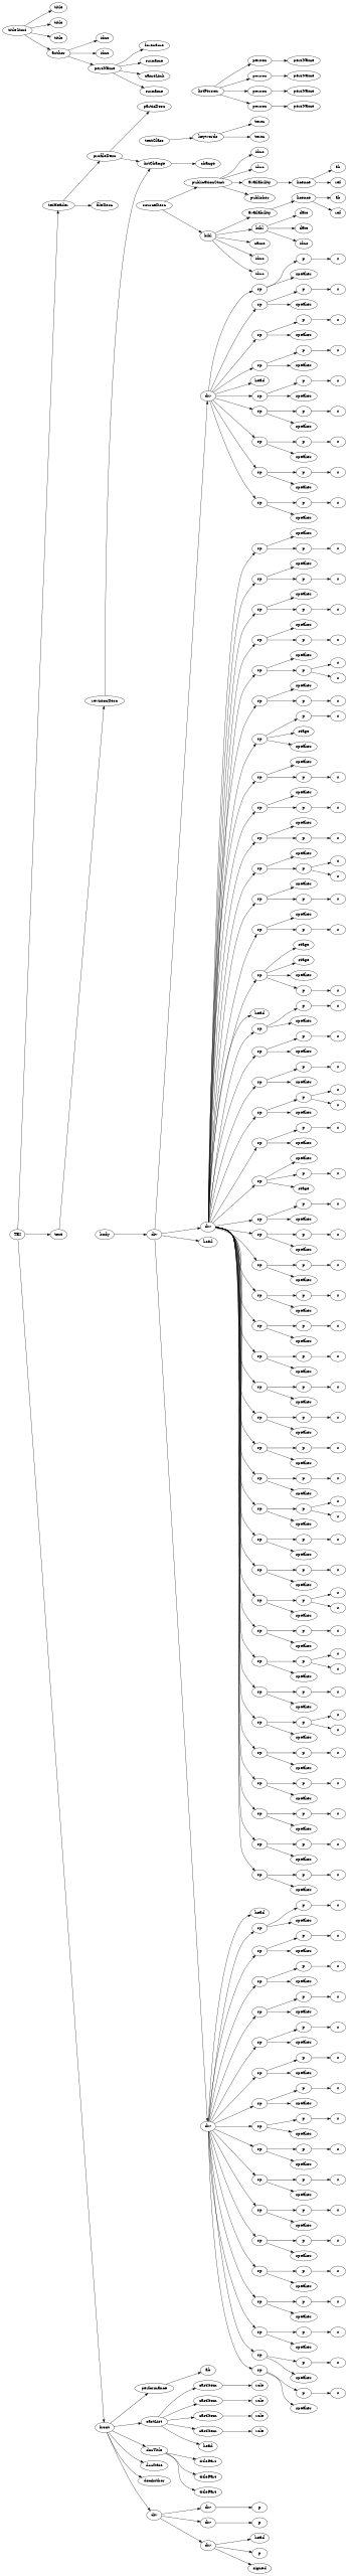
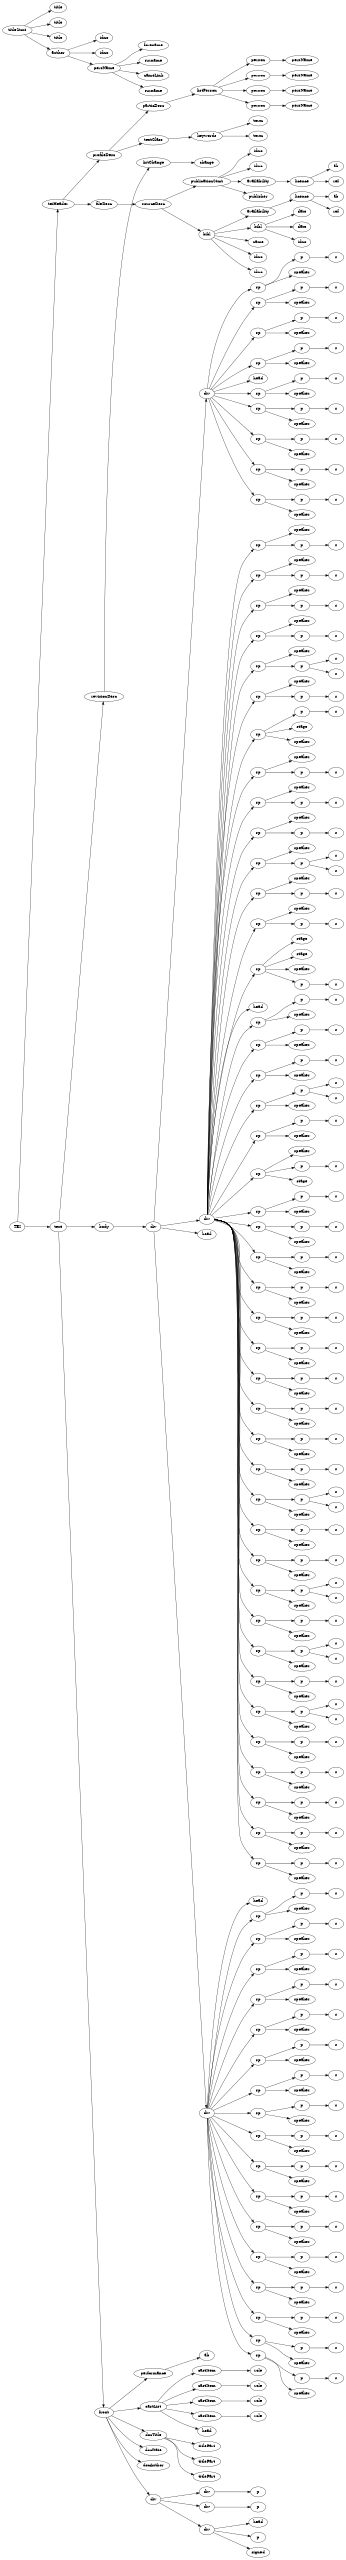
  digraph {
    rankdir=LR
    n1 [label=TEI]
    n2 [label=teiHeader]
    n3 [label=text]
    n4 [label=fileDesc]
    n5 [label=profileDesc]
    n6 [label=revisionDesc]
    n7 [label=front]
    n8 [label=body]
    n9 [label=sourceDesc]
    n10 [label=particDesc]
    n11 [label=textClass]
    n12 [label=listChange]
    n13 [label=titleStmt]
    n14 [label=title]
    n15 [label=title]
    n16 [label=title]
    n17 [label=author]
    n18 [label=publicationStmt]
    n19 [label=publisher]
    n20 [label=idno]
    n21 [label=idno]
    n22 [label=availability]
    n23 [label=bibl]
    n24 [label=idno]
    n25 [label=idno]
    n26 [label=persName]
    n27 [label=forename]
    n28 [label=surname]
    n29 [label=nameLink]
    n30 [label=surname]
    n31 [label=licence]
    n32 [label=ab]
    n33 [label=ref]
    n34 [label=name]
    n35 [label=idno]
    n36 [label=idno]
    n37 [label=availability]
    n38 [label=bibl]
    n39 [label=licence]
    n40 [label=date]
    n41 [label=date]
    n42 [label=idno]
    n43 [label=ab]
    n44 [label=ref]
    n45 [label=listPerson]
    n46 [label=keywords]
    n47 [label=person]
    n48 [label=person]
    n49 [label=person]
    n50 [label=person]
    n51 [label=persName]
    n52 [label=persName]
    n53 [label=persName]
    n54 [label=persName]
    n55 [label=term]
    n56 [label=term]
    n57 [label=change]
    n58 [label=docTitle]
    n59 [label=docDate]
    n60 [label=docAuthor]
    n61 [label=div]
    n62 [label=performance]
    n63 [label=castList]
    n64 [label=div]
    n65 [label=titlePart]
    n66 [label=titlePart]
    n67 [label=titlePart]
    n68 [label=div]
    n69 [label=div]
    n70 [label=div]
    n71 [label=ab]
    n72 [label=head]
    n73 [label=castItem]
    n74 [label=castItem]
    n75 [label=castItem]
    n76 [label=castItem]
    n77 [label=head]
    n78 [label=p]
    n79 [label=signed]
    n80 [label=p]
    n81 [label=p]
    n82 [label=role]
    n83 [label=role]
    n84 [label=role]
    n85 [label=role]
    n86 [label=head]
    n87 [label=div]
    n88 [label=div]
    n89 [label=div]
    n90 [label=head]
    n91 [label=sp]
    n92 [label=sp]
    n93 [label=sp]
    n94 [label=sp]
    n95 [label=sp]
    n96 [label=sp]
    n97 [label=sp]
    n98 [label=sp]
    n99 [label=sp]
    n100 [label=sp]
    n101 [label=sp]
    n102 [label=sp]
    n103 [label=sp]
    n104 [label=sp]
    n105 [label=sp]
    n106 [label=sp]
    n107 [label=sp]
    n108 [label=head]
    n109 [label=sp]
    n110 [label=sp]
    n111 [label=sp]
    n112 [label=sp]
    n113 [label=sp]
    n114 [label=sp]
    n115 [label=sp]
    n116 [label=sp]
    n117 [label=sp]
    n118 [label=head]
    n119 [label=sp]
    n120 [label=sp]
    n121 [label=sp]
    n122 [label=sp]
    n123 [label=sp]
    n124 [label=sp]
    n125 [label=sp]
    n126 [label=sp]
    n127 [label=sp]
    n128 [label=sp]
    n129 [label=sp]
    n130 [label=sp]
    n131 [label=sp]
    n132 [label=sp]
    n133 [label=sp]
    n134 [label=sp]
    n135 [label=sp]
    n136 [label=sp]
    n137 [label=sp]
    n138 [label=sp]
    n139 [label=sp]
    n140 [label=sp]
    n141 [label=sp]
    n142 [label=sp]
    n143 [label=sp]
    n144 [label=sp]
    n145 [label=sp]
    n146 [label=sp]
    n147 [label=sp]
    n148 [label=sp]
    n149 [label=sp]
    n150 [label=sp]
    n151 [label=sp]
    n152 [label=sp]
    n153 [label=sp]
    n154 [label=sp]
    n155 [label=sp]
    n156 [label=sp]
    n157 [label=sp]
    n158 [label=sp]
    n159 [label=sp]
    n160 [label=sp]
    n161 [label=sp]
    n162 [label=speaker]
    n163 [label=p]
    n164 [label=speaker]
    n165 [label=p]
    n166 [label=speaker]
    n167 [label=p]
    n168 [label=speaker]
    n169 [label=p]
    n170 [label=speaker]
    n171 [label=p]
    n172 [label=speaker]
    n173 [label=p]
    n174 [label=speaker]
    n175 [label=p]
    n176 [label=speaker]
    n177 [label=p]
    n178 [label=speaker]
    n179 [label=p]
    n180 [label=speaker]
    n181 [label=p]
    n182 [label=speaker]
    n183 [label=p]
    n184 [label=speaker]
    n185 [label=p]
    n186 [label=speaker]
    n187 [label=p]
    n188 [label=speaker]
    n189 [label=p]
    n190 [label=speaker]
    n191 [label=p]
    n192 [label=speaker]
    n193 [label=p]
    n194 [label=speaker]
    n195 [label=p]
    n196 [label=s]
    n197 [label=s]
    n198 [label=s]
    n199 [label=s]
    n200 [label=s]
    n201 [label=s]
    n202 [label=s]
    n203 [label=s]
    n204 [label=s]
    n205 [label=s]
    n206 [label=s]
    n207 [label=s]
    n208 [label=s]
    n209 [label=s]
    n210 [label=s]
    n211 [label=s]
    n212 [label=s]
    n213 [label=speaker]
    n214 [label=p]
    n215 [label=speaker]
    n216 [label=p]
    n217 [label=speaker]
    n218 [label=p]
    n219 [label=speaker]
    n220 [label=p]
    n221 [label=speaker]
    n222 [label=p]
    n223 [label=speaker]
    n224 [label=p]
    n225 [label=speaker]
    n226 [label=p]
    n227 [label=speaker]
    n228 [label=p]
    n229 [label=speaker]
    n230 [label=p]
    n231 [label=s]
    n232 [label=s]
    n233 [label=s]
    n234 [label=s]
    n235 [label=s]
    n236 [label=s]
    n237 [label=s]
    n238 [label=s]
    n239 [label=s]
    n240 [label=speaker]
    n241 [label=p]
    n242 [label=speaker]
    n243 [label=p]
    n244 [label=speaker]
    n245 [label=p]
    n246 [label=speaker]
    n247 [label=p]
    n248 [label=speaker]
    n249 [label=p]
    n250 [label=speaker]
    n251 [label=p]
    n252 [label=stage]
    n253 [label=speaker]
    n254 [label=p]
    n255 [label=speaker]
    n256 [label=p]
    n257 [label=speaker]
    n258 [label=p]
    n259 [label=speaker]
    n260 [label=p]
    n261 [label=speaker]
    n262 [label=p]
    n263 [label=speaker]
    n264 [label=p]
    n265 [label=speaker]
    n266 [label=p]
    n267 [label=speaker]
    n268 [label=p]
    n269 [label=speaker]
    n270 [label=p]
    n271 [label=speaker]
    n272 [label=p]
    n273 [label=speaker]
    n274 [label=p]
    n275 [label=speaker]
    n276 [label=p]
    n277 [label=speaker]
    n278 [label=p]
    n279 [label=speaker]
    n280 [label=p]
    n281 [label=speaker]
    n282 [label=p]
    n283 [label=speaker]
    n284 [label=p]
    n285 [label=speaker]
    n286 [label=p]
    n287 [label=speaker]
    n288 [label=p]
    n289 [label=speaker]
    n290 [label=p]
    n291 [label=speaker]
    n292 [label=p]
    n293 [label=speaker]
    n294 [label=p]
    n295 [label=speaker]
    n296 [label=p]
    n297 [label=speaker]
    n298 [label=p]
    n299 [label=speaker]
    n300 [label=p]
    n301 [label=speaker]
    n302 [label=p]
    n303 [label=speaker]
    n304 [label=p]
    n305 [label=speaker]
    n306 [label=p]
    n307 [label=speaker]
    n308 [label=p]
    n309 [label=speaker]
    n310 [label=p]
    n311 [label=speaker]
    n312 [label=p]
    n313 [label=stage]
    n314 [label=speaker]
    n315 [label=p]
    n316 [label=speaker]
    n317 [label=p]
    n318 [label=speaker]
    n319 [label=p]
    n320 [label=speaker]
    n321 [label=p]
    n322 [label=speaker]
    n323 [label=p]
    n324 [label=speaker]
    n325 [label=p]
    n326 [label=speaker]
    n327 [label=p]
    n328 [label=stage]
    n329 [label=stage]
    n330 [label=s]
    n331 [label=s]
    n332 [label=s]
    n333 [label=s]
    n334 [label=s]
    n335 [label=s]
    n336 [label=s]
    n337 [label=s]
    n338 [label=s]
    n339 [label=s]
    n340 [label=s]
    n341 [label=s]
    n342 [label=s]
    n343 [label=s]
    n344 [label=s]
    n345 [label=s]
    n346 [label=s]
    n347 [label=s]
    n348 [label=s]
    n349 [label=s]
    n350 [label=s]
    n351 [label=s]
    n352 [label=s]
    n353 [label=s]
    n354 [label=s]
    n355 [label=s]
    n356 [label=s]
    n357 [label=s]
    n358 [label=s]
    n359 [label=s]
    n360 [label=s]
    n361 [label=s]
    n362 [label=s]
    n363 [label=s]
    n364 [label=s]
    n365 [label=s]
    n366 [label=s]
    n367 [label=s]
    n368 [label=s]
    n369 [label=s]
    n370 [label=s]
    n371 [label=s]
    n372 [label=s]
    n373 [label=s]
    n374 [label=s]
    n375 [label=s]
    n376 [label=s]
    n377 [label=s]
    n378 [label=s]
    n379 [label=s]
    n1 -> n2
    n1 -> n3
    n2 -> n4
    n2 -> n5
    n3 -> n6
-   n1 -> n7
+   n3 -> n7
+   n3 -> n8
+   n4 -> n9
    n5 -> n10
-   n5 -> n12
+   n5 -> n11
    n6 -> n12
    n7 -> n58
    n7 -> n59
    n7 -> n60
    n7 -> n61
    n7 -> n62
    n7 -> n63
    n8 -> n64
    n9 -> n18
    n9 -> n23
+   n10 -> n45
    n11 -> n46
    n12 -> n57
    n13 -> n14
    n13 -> n15
    n13 -> n16
    n13 -> n17
    n17 -> n24
    n17 -> n25
    n17 -> n26
    n18 -> n19
    n18 -> n20
    n18 -> n21
    n18 -> n22
    n22 -> n31
    n23 -> n34
    n23 -> n35
    n23 -> n36
    n23 -> n37
    n23 -> n38
    n26 -> n27
    n26 -> n28
    n26 -> n29
    n26 -> n30
    n31 -> n32
    n31 -> n33
    n37 -> n39
    n38 -> n40
    n38 -> n41
    n38 -> n42
    n39 -> n43
    n39 -> n44
    n45 -> n47
    n45 -> n48
    n45 -> n49
    n45 -> n50
    n46 -> n55
    n46 -> n56
    n47 -> n51
    n48 -> n52
    n49 -> n53
    n50 -> n54
    n58 -> n65
    n58 -> n66
    n58 -> n67
    n61 -> n68
    n61 -> n69
    n61 -> n70
    n62 -> n71
    n63 -> n72
    n63 -> n73
    n63 -> n74
    n63 -> n75
    n63 -> n76
    n64 -> n86
    n64 -> n87
    n64 -> n88
    n64 -> n89
    n68 -> n77
    n68 -> n78
    n68 -> n79
    n69 -> n80
    n70 -> n81
    n73 -> n82
    n74 -> n83
    n75 -> n84
    n76 -> n85
    n87 -> n90
    n87 -> n91
    n87 -> n92
    n87 -> n93
    n87 -> n94
    n87 -> n95
    n87 -> n96
    n87 -> n97
    n87 -> n98
    n87 -> n99
    n87 -> n100
    n87 -> n101
    n87 -> n102
    n87 -> n103
    n87 -> n104
    n87 -> n105
    n87 -> n106
    n87 -> n107
    n88 -> n108
    n88 -> n109
    n88 -> n110
    n88 -> n111
    n88 -> n112
    n88 -> n113
    n88 -> n114
    n88 -> n115
    n88 -> n116
    n88 -> n117
    n89 -> n118
    n89 -> n119
    n89 -> n120
    n89 -> n121
    n89 -> n122
    n89 -> n123
    n89 -> n124
    n89 -> n125
    n89 -> n126
    n89 -> n127
    n89 -> n128
    n89 -> n129
    n89 -> n130
    n89 -> n131
    n89 -> n132
    n89 -> n133
    n89 -> n134
    n89 -> n135
    n89 -> n136
    n89 -> n137
    n89 -> n138
    n89 -> n139
    n89 -> n140
    n89 -> n141
    n89 -> n142
    n89 -> n143
    n89 -> n144
    n89 -> n145
    n89 -> n146
    n89 -> n147
    n89 -> n148
    n89 -> n149
    n89 -> n150
    n89 -> n151
    n89 -> n152
    n89 -> n153
    n89 -> n154
    n89 -> n155
    n89 -> n156
    n89 -> n157
    n89 -> n158
    n89 -> n159
    n89 -> n160
    n89 -> n161
    n91 -> n162
    n91 -> n163
    n92 -> n164
    n92 -> n165
    n93 -> n166
    n93 -> n167
    n94 -> n168
    n94 -> n169
    n95 -> n170
    n95 -> n171
    n96 -> n172
    n96 -> n173
    n97 -> n174
    n97 -> n175
    n98 -> n176
    n98 -> n177
    n99 -> n178
    n99 -> n179
    n100 -> n180
    n100 -> n181
    n101 -> n182
    n101 -> n183
    n102 -> n184
    n102 -> n185
    n103 -> n186
    n103 -> n187
    n104 -> n188
    n104 -> n189
    n105 -> n190
    n105 -> n191
    n106 -> n192
    n106 -> n193
    n107 -> n194
    n107 -> n195
    n109 -> n213
    n109 -> n214
    n110 -> n215
    n110 -> n216
    n111 -> n217
    n111 -> n218
    n112 -> n219
    n112 -> n220
    n113 -> n221
    n113 -> n222
    n114 -> n223
    n114 -> n224
    n115 -> n225
    n115 -> n226
    n116 -> n227
    n116 -> n228
    n117 -> n229
    n117 -> n230
    n119 -> n240
    n119 -> n241
    n120 -> n242
    n120 -> n243
    n121 -> n244
    n121 -> n245
    n122 -> n246
    n122 -> n247
    n123 -> n248
    n123 -> n249
    n124 -> n250
    n124 -> n251
    n124 -> n252
    n125 -> n253
    n125 -> n254
    n126 -> n255
    n126 -> n256
    n127 -> n257
    n127 -> n258
    n128 -> n259
    n128 -> n260
    n129 -> n261
    n129 -> n262
    n130 -> n263
    n130 -> n264
    n131 -> n265
    n131 -> n266
    n132 -> n267
    n132 -> n268
    n133 -> n269
    n133 -> n270
    n134 -> n271
    n134 -> n272
    n135 -> n273
    n135 -> n274
    n136 -> n275
    n136 -> n276
    n137 -> n277
    n137 -> n278
    n138 -> n279
    n138 -> n280
    n139 -> n281
    n139 -> n282
    n140 -> n283
    n140 -> n284
    n141 -> n285
    n141 -> n286
    n142 -> n287
    n142 -> n288
    n143 -> n289
    n143 -> n290
    n144 -> n291
    n144 -> n292
    n145 -> n293
    n145 -> n294
    n146 -> n295
    n146 -> n296
    n147 -> n297
    n147 -> n298
    n148 -> n299
    n148 -> n300
    n149 -> n301
    n149 -> n302
    n150 -> n303
    n150 -> n304
    n151 -> n305
    n151 -> n306
    n152 -> n307
    n152 -> n308
    n153 -> n309
    n153 -> n310
    n154 -> n311
    n154 -> n312
    n154 -> n313
    n155 -> n314
    n155 -> n315
    n156 -> n316
    n156 -> n317
    n157 -> n318
    n157 -> n319
    n158 -> n320
    n158 -> n321
    n159 -> n322
    n159 -> n323
    n160 -> n324
    n160 -> n325
    n161 -> n326
    n161 -> n327
    n161 -> n328
    n161 -> n329
    n163 -> n196
    n165 -> n197
    n167 -> n198
    n169 -> n199
    n171 -> n200
    n173 -> n201
    n175 -> n202
    n177 -> n203
    n179 -> n204
    n181 -> n205
    n183 -> n206
    n185 -> n207
    n187 -> n208
    n189 -> n209
    n191 -> n210
    n193 -> n211
    n195 -> n212
    n214 -> n231
    n216 -> n232
    n218 -> n233
    n220 -> n234
    n222 -> n235
    n224 -> n236
    n226 -> n237
    n228 -> n238
    n230 -> n239
    n241 -> n330
    n243 -> n331
    n245 -> n332
    n247 -> n333
    n247 -> n334
    n249 -> n335
    n251 -> n336
    n254 -> n337
    n256 -> n338
    n258 -> n339
    n260 -> n340
    n262 -> n341
    n264 -> n342
    n266 -> n343
    n268 -> n344
    n270 -> n345
    n272 -> n346
    n274 -> n347
    n274 -> n348
    n276 -> n349
    n278 -> n350
    n280 -> n351
    n280 -> n352
    n282 -> n353
    n284 -> n354
    n284 -> n355
    n286 -> n356
    n288 -> n357
    n288 -> n358
    n290 -> n359
    n292 -> n360
    n294 -> n361
    n296 -> n362
    n298 -> n363
    n300 -> n364
    n302 -> n365
    n304 -> n366
    n306 -> n367
    n308 -> n368
    n308 -> n369
    n310 -> n370
    n312 -> n371
    n315 -> n372
    n317 -> n373
    n319 -> n374
    n321 -> n375
    n321 -> n376
    n323 -> n377
    n325 -> n378
    n327 -> n379
  }
